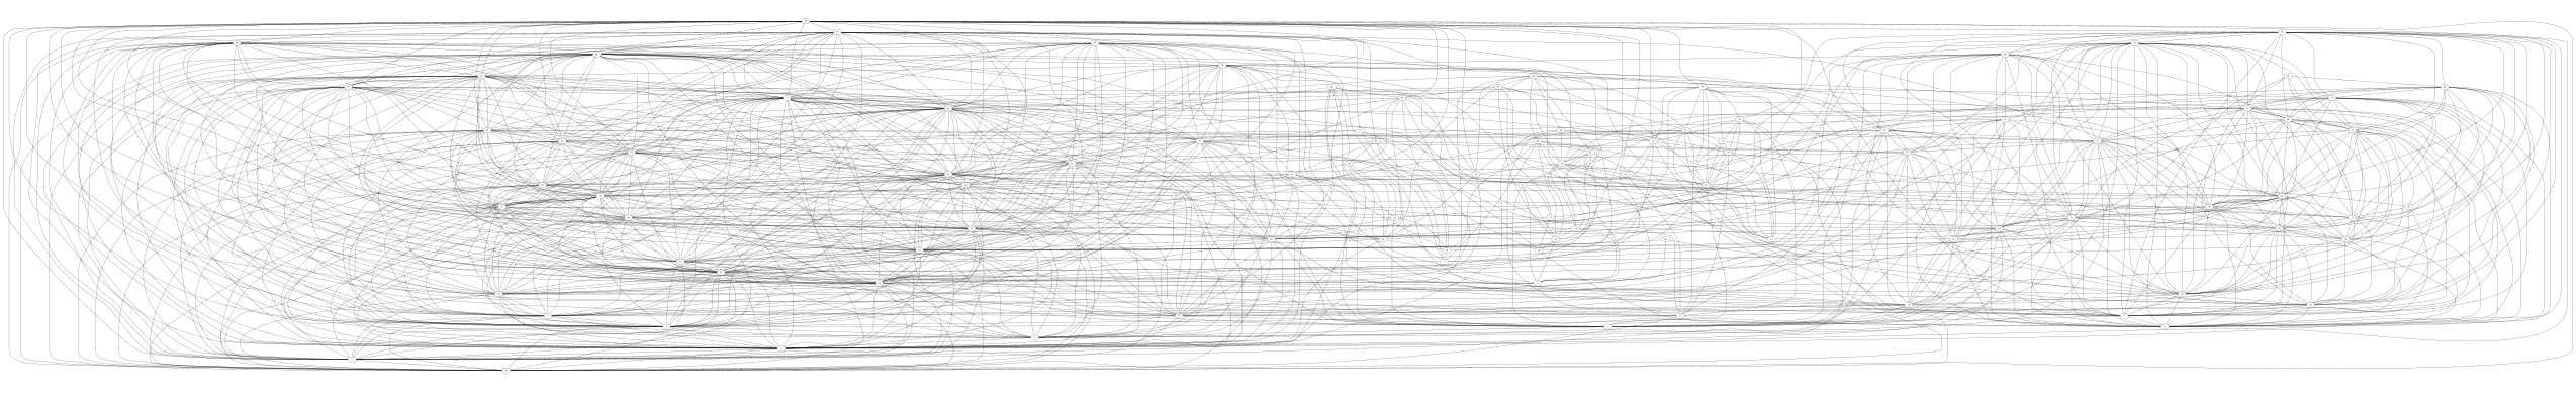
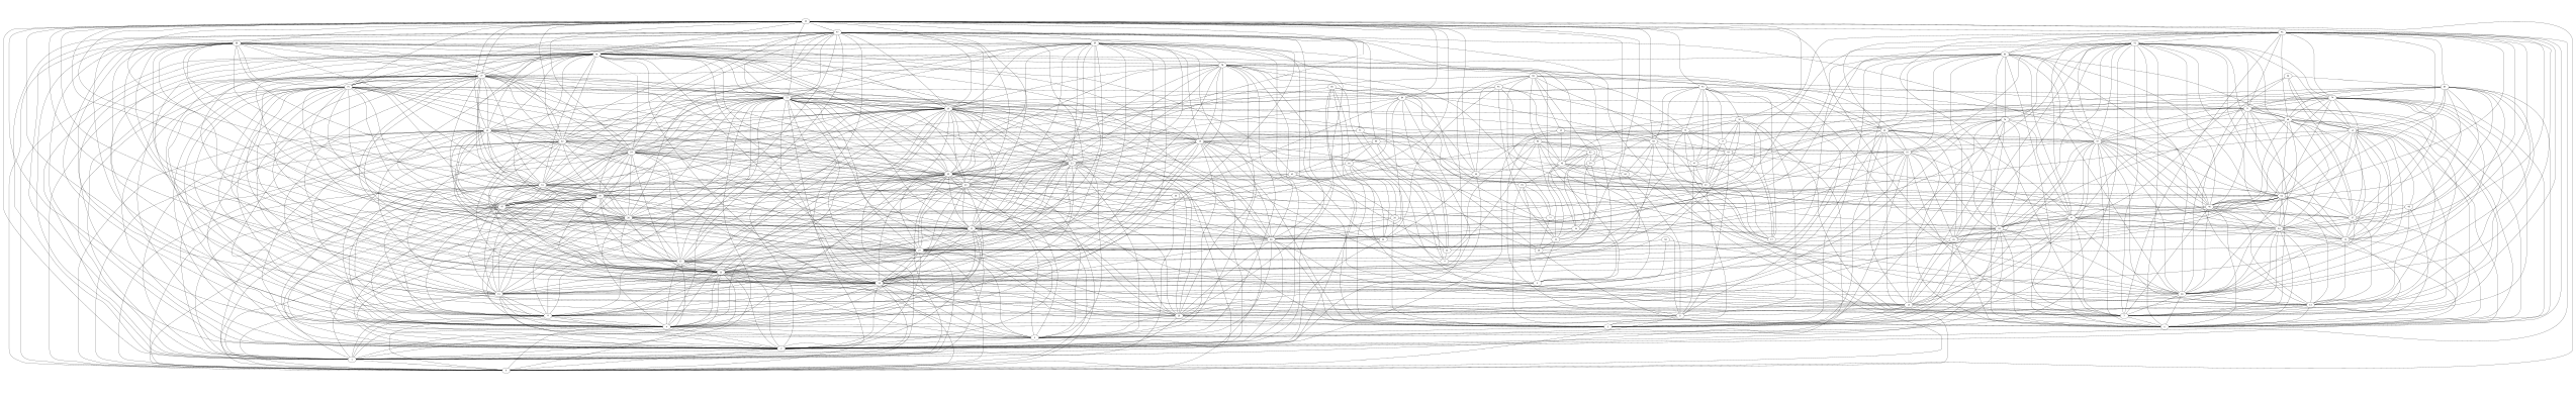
  digraph {
    fontname="IBM Plex Mono"
    rankdir=BT
    node [fontname="IBM Plex Mono"]
    edge [arrowhead=both fontname="IBM Plex Mono"]
    0
    1
    2
    4
    8
    12
    15
    19
    23
    27
    31
    38
    47
    49
    51
    52
    54
    58
    62
    65
    69
    73
    77
    81
    88
    97
    99
    25
    35
    75
    85
    92
    3
    10
    24
    28
    33
    34
    39
    53
    60
    78
    84
    89
    94
    29
    14
    36
    42
    43
    44
    93
    13
    63
    40
    76
    64
    45
    41
    68
    98
    59
    50
    90
    91
    96
    86
    56
    61
    80
    71
    87
    74
    79
    95
    5
    55
    57
    26
    37
    46
    72
    30
    83
    66
    67
    48
    18
    22
    82
    70
    7
    6
    20
    32
    21
    9
    11
    16
    17
    0 -> 1
    0 -> 2
    0 -> 4
    0 -> 8
    0 -> 12
    0 -> 15
    0 -> 19
    0 -> 23
    0 -> 27
    0 -> 31
    0 -> 38
    0 -> 47
    0 -> 49
    0 -> 51
    0 -> 52
    0 -> 54
    0 -> 58
    0 -> 62
    0 -> 65
    0 -> 69
    0 -> 73
    0 -> 77
    0 -> 81
    0 -> 88
    0 -> 97
    0 -> 99
    1 -> 2
    1 -> 4
    1 -> 12
    1 -> 15
    1 -> 19
    1 -> 23
    1 -> 27
    1 -> 31
    1 -> 38
    1 -> 47
    1 -> 49
    1 -> 52
    1 -> 54
    1 -> 62
    1 -> 65
    1 -> 69
    1 -> 73
    1 -> 77
    1 -> 81
    1 -> 88
    1 -> 97
    1 -> 99
    1 -> 25
    1 -> 35
    1 -> 75
    1 -> 85
    1 -> 92
    2 -> 4
    2 -> 12
    2 -> 15
    2 -> 19
    2 -> 23
    2 -> 27
    2 -> 31
    2 -> 38
    2 -> 47
    2 -> 49
    2 -> 51
    2 -> 54
    2 -> 62
    2 -> 65
    2 -> 69
    2 -> 73
    2 -> 77
    2 -> 81
    2 -> 88
    2 -> 97
    2 -> 99
    2 -> 25
    2 -> 75
    2 -> 3
    2 -> 10
    2 -> 24
    2 -> 28
    2 -> 33
    2 -> 34
    2 -> 39
    2 -> 53
    2 -> 60
    2 -> 78
    2 -> 84
    2 -> 89
    2 -> 94
    4 -> 8
    4 -> 12
    4 -> 15
    4 -> 19
    4 -> 23
    4 -> 27
    4 -> 31
    4 -> 38
    4 -> 47
    4 -> 49
    4 -> 51
    4 -> 52
    4 -> 62
    4 -> 65
    4 -> 69
    4 -> 73
    4 -> 77
    4 -> 81
    4 -> 88
    4 -> 97
    4 -> 99
    4 -> 25
    4 -> 75
    4 -> 39
    4 -> 53
    4 -> 89
    4 -> 29
    8 -> 49
    8 -> 25
    8 -> 75
    8 -> 92
    8 -> 94
    8 -> 14
    8 -> 36
    8 -> 42
    8 -> 43
    8 -> 44
    8 -> 93
    12 -> 15
    12 -> 19
    12 -> 23
    12 -> 27
    12 -> 38
    12 -> 47
    12 -> 49
    12 -> 51
    12 -> 52
    12 -> 54
    12 -> 65
    12 -> 69
    12 -> 73
    12 -> 77
    12 -> 88
    12 -> 97
    12 -> 25
    12 -> 75
    12 -> 39
    12 -> 89
    12 -> 13
    12 -> 63
    12 -> 40
    15 -> 19
    15 -> 23
    15 -> 27
    15 -> 31
    15 -> 38
    15 -> 47
    15 -> 49
    15 -> 51
    15 -> 52
    15 -> 54
    15 -> 62
    15 -> 69
    15 -> 73
    15 -> 77
    15 -> 81
    15 -> 88
    15 -> 97
    15 -> 99
    15 -> 75
    15 -> 53
    15 -> 76
    15 -> 64
    15 -> 45
    19 -> 23
    19 -> 27
    19 -> 31
    19 -> 38
    19 -> 47
    19 -> 49
    19 -> 51
    19 -> 52
    19 -> 54
    19 -> 62
    19 -> 65
    19 -> 73
    19 -> 77
    19 -> 81
    19 -> 88
    19 -> 97
    19 -> 99
    19 -> 25
    19 -> 75
    19 -> 28
    19 -> 39
    19 -> 53
    19 -> 60
    19 -> 78
    19 -> 89
    19 -> 41
    19 -> 68
    19 -> 98
    23 -> 27
    23 -> 31
    23 -> 38
    23 -> 47
    23 -> 49
    23 -> 51
    23 -> 52
    23 -> 54
    23 -> 62
    23 -> 65
    23 -> 69
    23 -> 77
    23 -> 81
    23 -> 88
    23 -> 97
    23 -> 99
    23 -> 25
    23 -> 75
    23 -> 39
    23 -> 53
    23 -> 60
    23 -> 89
    23 -> 43
    23 -> 59
    27 -> 31
    27 -> 38
    27 -> 49
    27 -> 51
    27 -> 52
    27 -> 54
    27 -> 62
    27 -> 65
    27 -> 69
    27 -> 73
    27 -> 81
    27 -> 88
    27 -> 99
    27 -> 75
    27 -> 28
    27 -> 39
    27 -> 53
    27 -> 60
    27 -> 78
    27 -> 89
    27 -> 29
    27 -> 93
    27 -> 50
    27 -> 90
    31 -> 38
    31 -> 47
    31 -> 49
    31 -> 51
    31 -> 52
    31 -> 54
    31 -> 65
    31 -> 69
    31 -> 73
    31 -> 77
    31 -> 88
    31 -> 97
    31 -> 99
    31 -> 75
    31 -> 39
    31 -> 53
    31 -> 60
    31 -> 78
    31 -> 89
    31 -> 91
    31 -> 96
    31 -> 86
    38 -> 47
    38 -> 49
    38 -> 51
    38 -> 52
    38 -> 54
    38 -> 62
    38 -> 65
    38 -> 69
    38 -> 73
    38 -> 77
    38 -> 81
    38 -> 97
    38 -> 99
    38 -> 75
    38 -> 98
    38 -> 56
    38 -> 61
    47 -> 49
    47 -> 51
    47 -> 52
    47 -> 54
    47 -> 62
    47 -> 65
    47 -> 69
    47 -> 73
    47 -> 81
    47 -> 88
    47 -> 99
    47 -> 75
    47 -> 80
    47 -> 71
    49 -> 51
    49 -> 52
    49 -> 54
    49 -> 58
    49 -> 62
    49 -> 65
    49 -> 69
    49 -> 73
    49 -> 77
    49 -> 81
    49 -> 88
    49 -> 97
    49 -> 75
    49 -> 96
    49 -> 61
    51 -> 52
    51 -> 54
    51 -> 62
    51 -> 65
    51 -> 69
    51 -> 73
    51 -> 77
    51 -> 81
    51 -> 88
    51 -> 97
    51 -> 99
    51 -> 75
    51 -> 85
    51 -> 61
    51 -> 87
    52 -> 54
    52 -> 62
    52 -> 65
    52 -> 69
    52 -> 73
    52 -> 77
    52 -> 81
    52 -> 88
    52 -> 97
    52 -> 99
    52 -> 75
    52 -> 53
    52 -> 60
    52 -> 78
    52 -> 84
    52 -> 89
    52 -> 74
    54 -> 62
    54 -> 65
    54 -> 69
    54 -> 73
    54 -> 77
    54 -> 81
    54 -> 88
    54 -> 97
    54 -> 99
    54 -> 75
    54 -> 89
    54 -> 79
    58 -> 65
    58 -> 99
    58 -> 75
    58 -> 92
    58 -> 94
    58 -> 93
    62 -> 65
    62 -> 69
    62 -> 73
    62 -> 77
    62 -> 81
    62 -> 88
    62 -> 97
    62 -> 99
    62 -> 75
    62 -> 89
    62 -> 63
    62 -> 71
    65 -> 69
    65 -> 73
    65 -> 77
    65 -> 81
    65 -> 88
    65 -> 97
    65 -> 99
    65 -> 95
    69 -> 73
    69 -> 77
    69 -> 81
    69 -> 88
    69 -> 97
    69 -> 99
    69 -> 75
    69 -> 78
    69 -> 84
    69 -> 89
    69 -> 93
    73 -> 77
    73 -> 81
    73 -> 88
    73 -> 97
    73 -> 99
    73 -> 75
    73 -> 89
-   73 -> 93
+   54 -> 93
    77 -> 81
    77 -> 88
    77 -> 99
    77 -> 78
    77 -> 89
    81 -> 88
    81 -> 97
    81 -> 99
    81 -> 89
    88 -> 97
    88 -> 99
    97 -> 99
    25 -> 27
    25 -> 31
    25 -> 38
    25 -> 47
    25 -> 49
    25 -> 51
    25 -> 52
    25 -> 54
    25 -> 58
    25 -> 62
    25 -> 69
    25 -> 73
    25 -> 77
    25 -> 81
    25 -> 88
    25 -> 97
    25 -> 99
    25 -> 34
    25 -> 39
    25 -> 89
    35 -> 51
    35 -> 53
    35 -> 84
    75 -> 77
    75 -> 81
    75 -> 88
    75 -> 97
    75 -> 99
    75 -> 89
    92 -> 99
    92 -> 93
    3 -> 4
    3 -> 15
    3 -> 19
    3 -> 23
    3 -> 27
    3 -> 31
    3 -> 52
    3 -> 54
    3 -> 69
    3 -> 73
    3 -> 77
    3 -> 81
    3 -> 10
    3 -> 28
    3 -> 33
    3 -> 39
    3 -> 60
    3 -> 78
    3 -> 89
    3 -> 5
    3 -> 55
    3 -> 57
    10 -> 19
    10 -> 23
    10 -> 27
    10 -> 31
    10 -> 52
    10 -> 69
    10 -> 73
    10 -> 77
    10 -> 81
    10 -> 24
    10 -> 28
    10 -> 39
    10 -> 53
    10 -> 78
    10 -> 89
    10 -> 13
    10 -> 63
    10 -> 76
    10 -> 55
    10 -> 26
    24 -> 52
    24 -> 43
    24 -> 64
    24 -> 41
    24 -> 68
    24 -> 91
    24 -> 96
    24 -> 56
    24 -> 87
    24 -> 57
    24 -> 37
    24 -> 46
    24 -> 72
    28 -> 31
    28 -> 52
    28 -> 69
    28 -> 77
    28 -> 81
    28 -> 97
    28 -> 33
    28 -> 39
    28 -> 53
    28 -> 60
    28 -> 84
    28 -> 89
    28 -> 63
    28 -> 55
    28 -> 30
    28 -> 83
    33 -> 85
    33 -> 78
    33 -> 63
    33 -> 76
    33 -> 41
    33 -> 68
    33 -> 91
    33 -> 96
    33 -> 56
    33 -> 55
    33 -> 57
    33 -> 46
    34 -> 52
    34 -> 65
    34 -> 35
    34 -> 85
    34 -> 36
    34 -> 45
    34 -> 95
    34 -> 66
    39 -> 52
    39 -> 54
    39 -> 62
    39 -> 69
    39 -> 73
    39 -> 77
    39 -> 81
    39 -> 97
    39 -> 75
    39 -> 53
    39 -> 60
    39 -> 78
    39 -> 45
    53 -> 54
    53 -> 65
    53 -> 69
    53 -> 73
    53 -> 77
    53 -> 81
    53 -> 99
    53 -> 60
    53 -> 78
    53 -> 89
    53 -> 55
    60 -> 69
    60 -> 73
    60 -> 77
    60 -> 81
    60 -> 78
    60 -> 89
    60 -> 63
    60 -> 76
    78 -> 81
    78 -> 89
    78 -> 83
    84 -> 99
    84 -> 85
    84 -> 95
    94 -> 98
    29 -> 54
    29 -> 92
    29 -> 42
    29 -> 43
    29 -> 93
    29 -> 45
    29 -> 98
    29 -> 87
    29 -> 95
    29 -> 57
    29 -> 67
    29 -> 48
    14 -> 69
    14 -> 24
    14 -> 40
    14 -> 68
    14 -> 90
    14 -> 96
    14 -> 56
    14 -> 87
    14 -> 74
    14 -> 79
    14 -> 57
    14 -> 37
    14 -> 46
    14 -> 72
    14 -> 18
    14 -> 22
    14 -> 82
    36 -> 38
    36 -> 59
    36 -> 48
    36 -> 82
    42 -> 58
    42 -> 43
    42 -> 93
    42 -> 79
    42 -> 67
    43 -> 58
    43 -> 73
    43 -> 92
    43 -> 74
    43 -> 79
    43 -> 67
    44 -> 58
    44 -> 48
    93 -> 99
    13 -> 62
    13 -> 24
    13 -> 28
    13 -> 33
    13 -> 60
    13 -> 78
    13 -> 76
    13 -> 41
    13 -> 91
    13 -> 55
    13 -> 57
    13 -> 26
    13 -> 83
    13 -> 18
    63 -> 81
    63 -> 78
    63 -> 76
    63 -> 91
    63 -> 83
    40 -> 64
    40 -> 86
    40 -> 87
    76 -> 91
    76 -> 83
    64 -> 68
    64 -> 90
    64 -> 91
    64 -> 96
    64 -> 87
    64 -> 74
    64 -> 72
    45 -> 65
    45 -> 99
    45 -> 84
    45 -> 98
    45 -> 79
    45 -> 48
    41 -> 81
    41 -> 63
    41 -> 76
-   41 -> 68
    41 -> 96
    41 -> 56
    41 -> 74
    41 -> 55
    41 -> 57
    41 -> 46
    41 -> 72
    41 -> 83
    68 -> 69
    68 -> 91
    68 -> 96
    68 -> 87
    68 -> 74
    68 -> 72
    68 -> 83
    59 -> 73
    59 -> 86
    59 -> 72
    59 -> 82
    91 -> 96
    96 -> 99
    86 -> 98
    56 -> 73
    56 -> 76
    56 -> 64
    56 -> 68
    56 -> 91
    56 -> 96
    56 -> 87
    56 -> 74
    56 -> 57
    56 -> 72
    56 -> 83
    56 -> 70
    61 -> 88
    61 -> 80
    61 -> 66
    80 -> 97
    71 -> 97
    87 -> 90
    87 -> 96
    74 -> 93
    74 -> 91
    74 -> 96
    74 -> 87
    79 -> 92
    79 -> 93
    79 -> 98
    79 -> 95
    95 -> 98
    5 -> 73
    5 -> 81
    5 -> 85
    5 -> 10
    5 -> 28
    5 -> 33
    5 -> 53
    5 -> 60
    5 -> 78
    5 -> 13
    5 -> 63
    5 -> 76
    5 -> 41
    5 -> 91
    5 -> 57
    5 -> 26
    5 -> 30
    5 -> 83
    5 -> 7
    55 -> 60
    55 -> 78
    55 -> 63
    55 -> 76
    55 -> 91
    55 -> 80
    55 -> 57
    55 -> 83
    57 -> 94
    57 -> 63
    57 -> 64
    57 -> 68
    57 -> 91
    57 -> 96
    57 -> 74
    57 -> 79
    57 -> 72
    57 -> 83
    26 -> 33
    26 -> 60
    26 -> 63
    26 -> 41
    26 -> 91
    26 -> 56
    26 -> 74
    26 -> 55
    26 -> 83
    37 -> 52
    37 -> 40
    37 -> 64
    37 -> 68
    37 -> 90
    37 -> 96
    37 -> 56
    37 -> 74
    37 -> 46
    37 -> 72
    37 -> 48
    46 -> 49
    46 -> 97
    46 -> 64
    46 -> 68
    46 -> 98
    46 -> 91
    46 -> 56
    46 -> 87
    46 -> 74
    46 -> 57
    46 -> 72
    46 -> 83
    72 -> 84
    72 -> 98
    72 -> 91
    72 -> 96
    72 -> 87
    72 -> 74
    30 -> 47
    30 -> 61
    30 -> 55
    30 -> 66
    83 -> 91
    83 -> 96
    66 -> 84
    66 -> 80
    67 -> 92
    67 -> 93
    67 -> 79
    48 -> 89
    48 -> 94
    48 -> 86
    48 -> 79
    48 -> 95
    48 -> 72
    48 -> 82
    18 -> 19
    18 -> 99
    18 -> 24
    18 -> 33
    18 -> 93
    18 -> 64
    18 -> 41
    18 -> 50
    18 -> 91
    18 -> 96
    18 -> 56
    18 -> 87
    18 -> 74
    18 -> 57
    18 -> 37
    18 -> 46
    18 -> 72
    18 -> 83
    18 -> 22
    22 -> 24
    22 -> 64
    22 -> 41
    22 -> 68
    22 -> 91
    22 -> 96
    22 -> 56
    22 -> 87
    22 -> 74
    22 -> 57
    22 -> 37
    22 -> 46
    22 -> 48
    82 -> 98
    82 -> 86
    70 -> 71
    70 -> 82
    7 -> 65
    7 -> 85
    7 -> 24
    7 -> 33
    7 -> 29
    7 -> 14
    7 -> 13
    7 -> 63
    7 -> 64
    7 -> 41
    7 -> 68
    7 -> 91
    7 -> 96
    7 -> 56
    7 -> 74
    7 -> 55
    7 -> 46
    7 -> 72
    7 -> 83
    7 -> 18
    7 -> 22
    6 -> 24
    6 -> 33
    6 -> 14
    6 -> 63
    6 -> 76
    6 -> 64
    6 -> 41
    6 -> 68
    6 -> 91
    6 -> 96
    6 -> 87
    6 -> 74
    6 -> 57
    6 -> 26
    6 -> 37
    6 -> 46
    6 -> 72
    6 -> 83
    6 -> 67
    6 -> 18
    6 -> 22
    6 -> 70
    6 -> 7
    6 -> 20
    20 -> 97
    20 -> 60
    20 -> 56
    20 -> 71
    20 -> 32
    20 -> 21
    32 -> 75
    32 -> 36
    32 -> 59
    32 -> 91
    32 -> 86
    32 -> 95
    32 -> 48
    32 -> 70
    21 -> 47
    21 -> 64
    21 -> 98
    21 -> 70
    9 -> 23
    9 -> 77
    9 -> 75
    9 -> 60
    9 -> 36
    9 -> 50
    9 -> 86
    9 -> 82
    9 -> 70
    9 -> 32
    11 -> 38
    11 -> 64
    11 -> 86
    11 -> 80
    11 -> 71
    11 -> 83
    11 -> 66
    11 -> 16
    16 -> 34
    16 -> 84
    16 -> 41
    16 -> 86
    16 -> 61
    16 -> 80
    16 -> 30
    17 -> 92
    17 -> 33
    17 -> 78
    17 -> 29
    17 -> 42
    17 -> 43
    17 -> 93
    17 -> 79
  }
